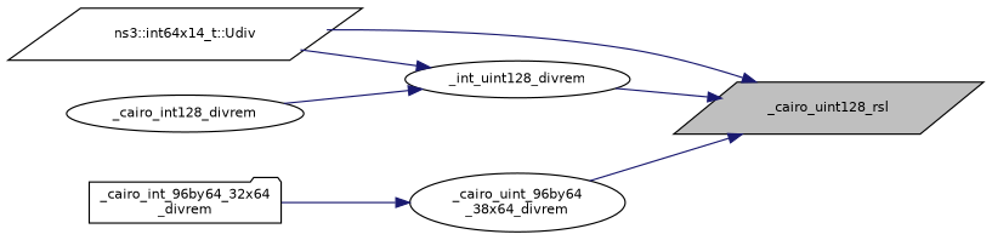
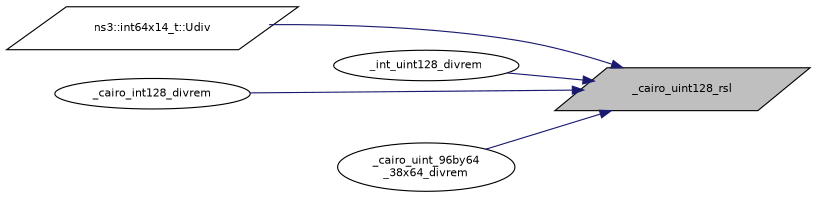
  digraph {
    rankdir=RL
    node [color=black fillcolor=white fontname=Helvetica fontsize=10 shape=ellipse style=filled]
    edge [color=midnightblue dir=back fontname=Helvetica fontsize=10 labelfontname=Helvetica labelfontsize=10 style=solid]
    n1 [fillcolor=grey75 fontcolor=black height=0.2 label=_cairo_uint128_rsl shape=parallelogram width=0.4]
    n2 [height=0.2 label=_int_uint128_divrem width=0.4]
    n3 [height=0.2 label="ns3::int64x14_t::Udiv" shape=parallelogram width=0.4]
    n4 [height=0.2 label="_cairo_uint_96by64\l_38x64_divrem" width=0.4]
    n5 [height=0.2 label=_cairo_int128_divrem width=0.4]
-   n6 [height=0.2 label="_cairo_int_96by64_32x64\l_divrem" shape=folder width=0.4]
    n1 -> n2
    n1 -> n3
    n1 -> n4
-   n2 -> n3
-   n2 -> n5
-   n4 -> n6
+   n1 -> n5
  }
